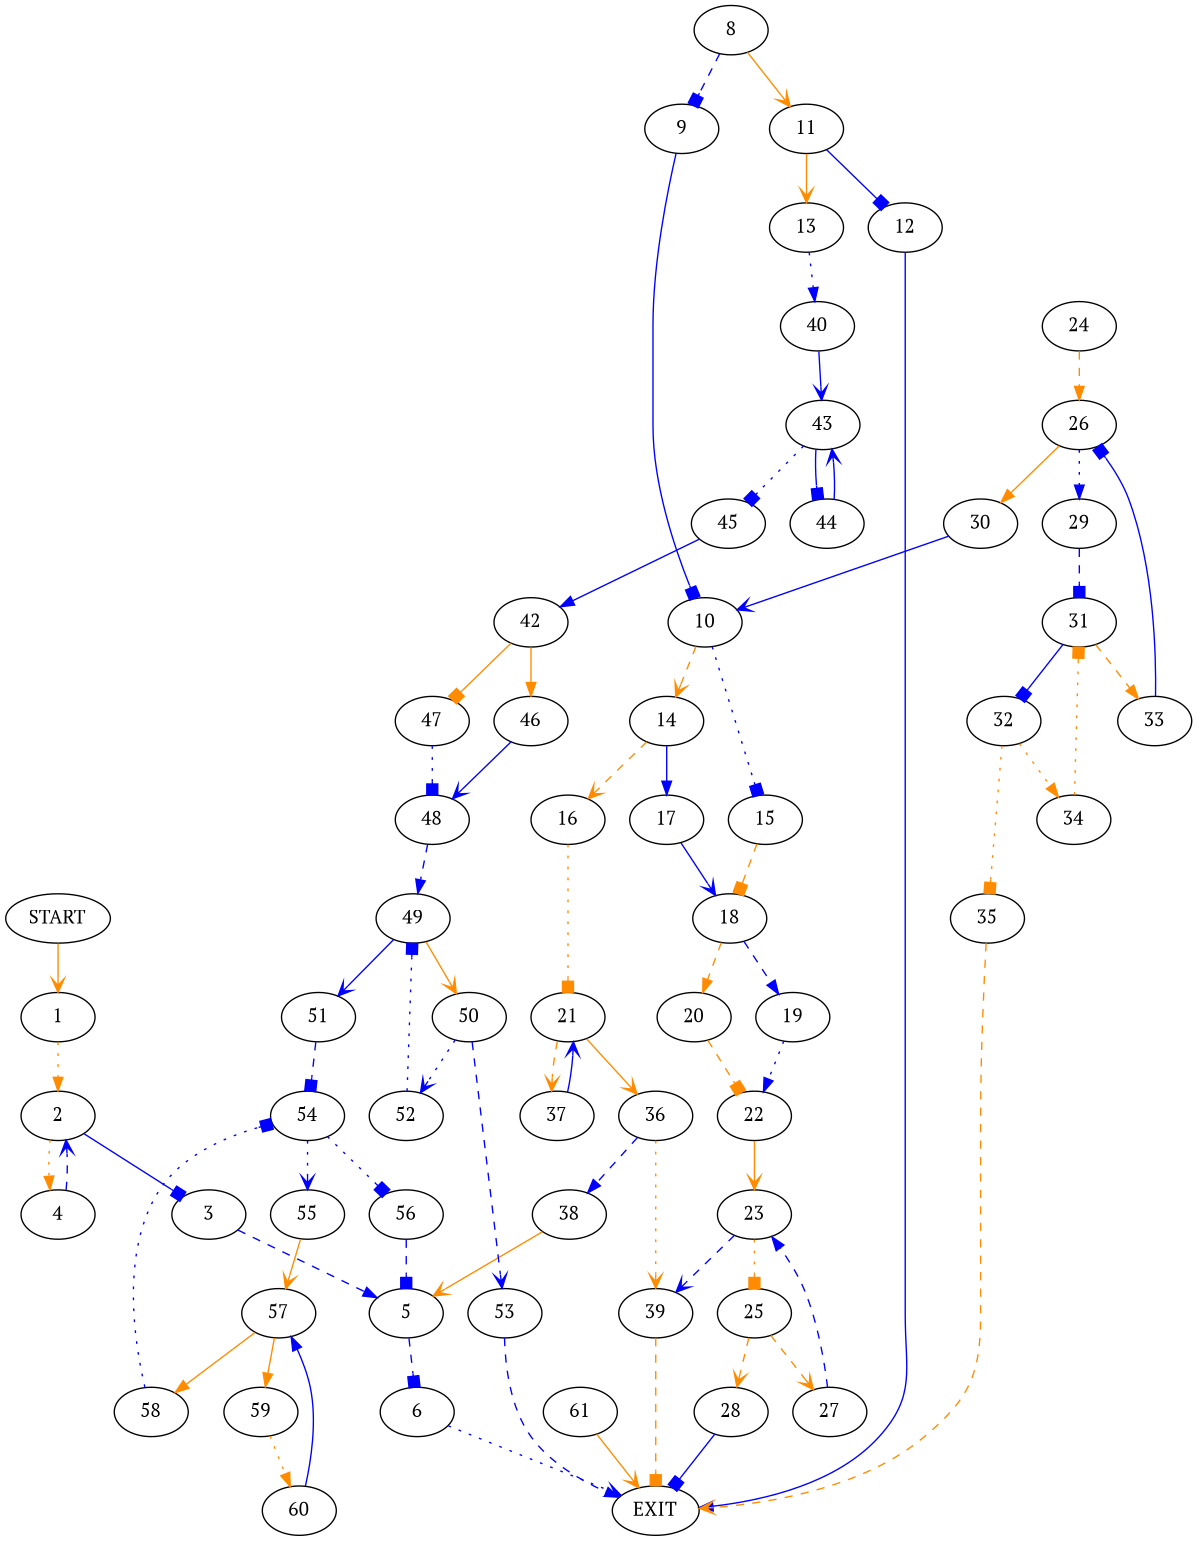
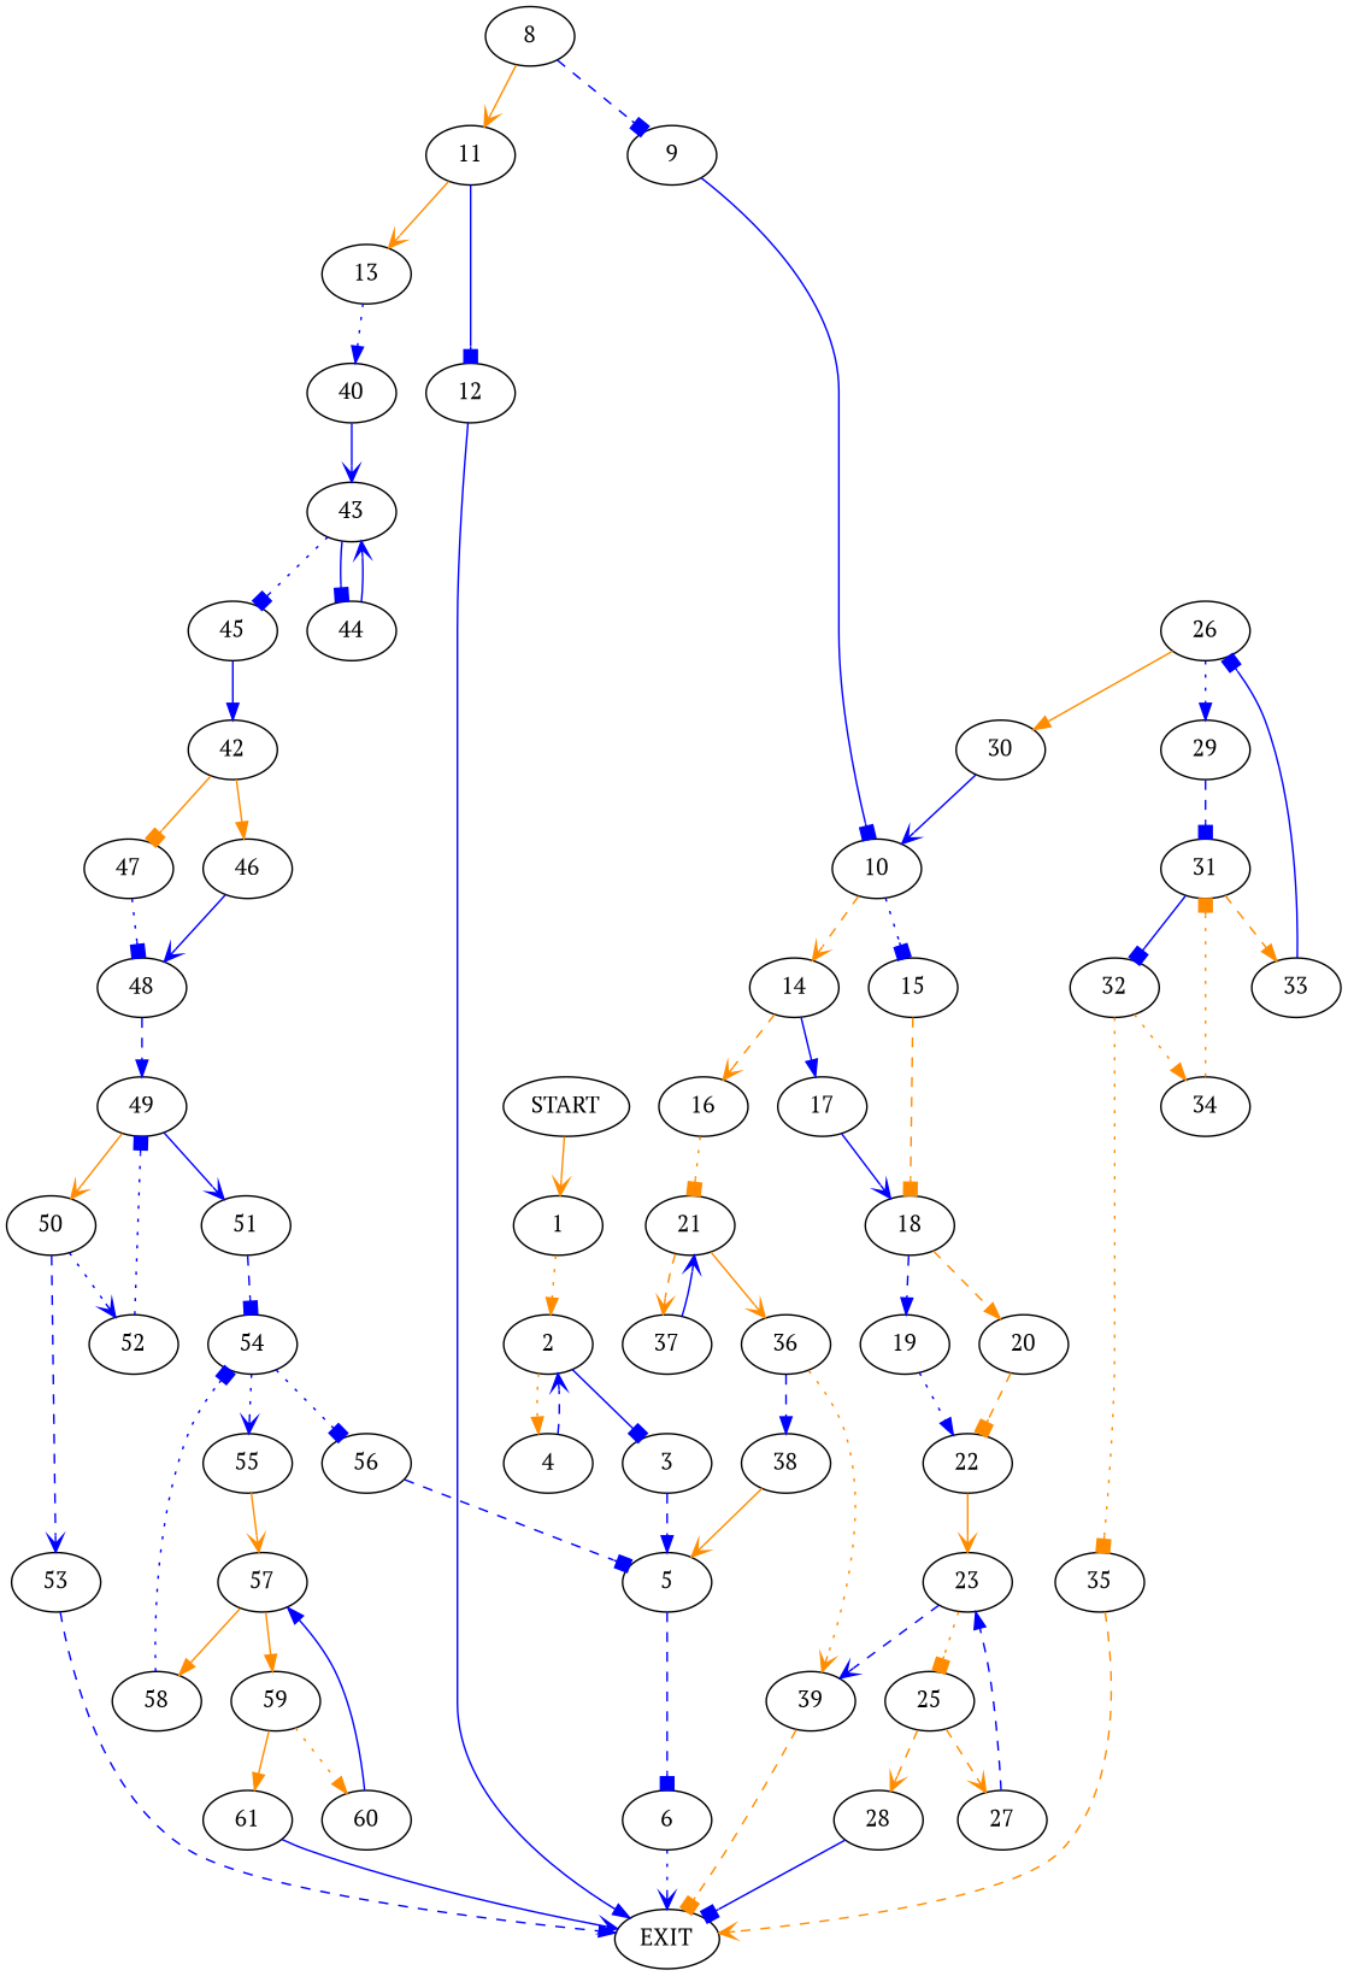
  digraph {
    fontname="PT Serif"
    node [fontname="PT Serif"]
    edge [arrowhead=vee color=blue fontname="PT Serif" style=solid]
    n1 [label=START]
    1
    2
    n4 [label=EXIT]
    3
    4
    5
    6
    8
    9
    11
    10
    12
    13
    14
    15
    16
    17
    18
    40
    43
    21
    19
    20
    36
    37
    22
    23
    38
    39
    25
-   24
    26
    27
    28
    29
    30
    31
    32
    33
    34
    35
    44
    45
    42
    46
    47
    48
    49
    50
    51
    52
    53
    54
    55
    56
    57
    58
    59
    60
    61
    n1 -> 1 [color=darkorange]
    1 -> 2 [arrowhead=normal color=darkorange style=dotted]
    2 -> 3 [arrowhead=box]
    2 -> 4 [arrowhead=normal color=darkorange style=dotted]
    3 -> 5 [arrowhead=normal style=dashed]
    4 -> 2 [style=dashed]
    5 -> 6 [arrowhead=box style=dashed]
    6 -> n4 [style=dotted]
    8 -> 9 [arrowhead=box style=dashed]
    8 -> 11 [color=darkorange]
    9 -> 10 [arrowhead=box]
    11 -> 12 [arrowhead=box]
    11 -> 13 [color=darkorange]
    10 -> 14 [color=darkorange style=dashed]
    10 -> 15 [arrowhead=box style=dotted]
    12 -> n4 [arrowhead=normal]
    13 -> 40 [arrowhead=normal style=dotted]
    14 -> 16 [color=darkorange style=dashed]
    14 -> 17 [arrowhead=normal]
    15 -> 18 [arrowhead=box color=darkorange style=dashed]
    16 -> 21 [arrowhead=box color=darkorange style=dotted]
    17 -> 18
    18 -> 19 [arrowhead=normal style=dashed]
    18 -> 20 [arrowhead=normal color=darkorange style=dashed]
    40 -> 43
    43 -> 44 [arrowhead=box]
    43 -> 45 [arrowhead=box style=dotted]
    21 -> 36 [color=darkorange]
    21 -> 37 [color=darkorange style=dashed]
    19 -> 22 [arrowhead=normal style=dotted]
    20 -> 22 [arrowhead=box color=darkorange style=dashed]
    36 -> 38 [arrowhead=normal style=dashed]
    36 -> 39 [color=darkorange style=dotted]
    37 -> 21
    22 -> 23 [color=darkorange]
    23 -> 39 [style=dashed]
    23 -> 25 [arrowhead=box color=darkorange style=dotted]
    38 -> 5 [color=darkorange]
    39 -> n4 [arrowhead=box color=darkorange style=dashed]
    25 -> 27 [color=darkorange style=dashed]
    25 -> 28 [color=darkorange style=dashed]
-   24 -> 26 [arrowhead=normal color=darkorange style=dashed]
    26 -> 29 [arrowhead=normal style=dotted]
    26 -> 30 [arrowhead=normal color=darkorange]
    27 -> 23 [arrowhead=normal style=dashed]
    28 -> n4 [arrowhead=box]
    29 -> 31 [arrowhead=box style=dashed]
    30 -> 10
    31 -> 32 [arrowhead=box]
    31 -> 33 [arrowhead=normal color=darkorange style=dashed]
    32 -> 34 [arrowhead=normal color=darkorange style=dotted]
    32 -> 35 [arrowhead=box color=darkorange style=dotted]
    33 -> 26 [arrowhead=box]
    34 -> 31 [arrowhead=box color=darkorange style=dotted]
    35 -> n4 [color=darkorange style=dashed]
    44 -> 43
    45 -> 42 [arrowhead=normal]
    42 -> 46 [arrowhead=normal color=darkorange]
    42 -> 47 [arrowhead=box color=darkorange]
    46 -> 48
    47 -> 48 [arrowhead=box style=dotted]
    48 -> 49 [arrowhead=normal style=dashed]
    49 -> 50 [color=darkorange]
    49 -> 51
    50 -> 52 [style=dotted]
    50 -> 53 [style=dashed]
    51 -> 54 [arrowhead=box style=dashed]
    52 -> 49 [arrowhead=box style=dotted]
    53 -> n4 [arrowhead=normal style=dashed]
    54 -> 55 [style=dotted]
    54 -> 56 [arrowhead=box style=dotted]
    55 -> 57 [color=darkorange]
    56 -> 5 [arrowhead=box style=dashed]
    57 -> 58 [arrowhead=normal color=darkorange]
    57 -> 59 [arrowhead=normal color=darkorange]
    58 -> 54 [arrowhead=box style=dotted]
    59 -> 60 [arrowhead=normal color=darkorange style=dotted]
+   59 -> 61 [arrowhead=normal color=darkorange]
    60 -> 57 [arrowhead=normal]
-   61 -> n4 [color=darkorange]
+   61 -> n4
  }
